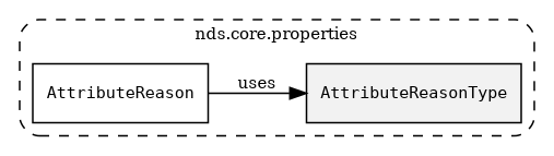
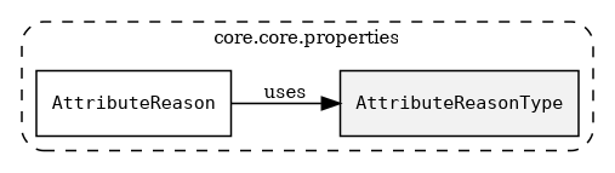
  digraph {
    fontsize=10
    rankdir=LR
    node [fontsize=10 shape=box]
    n1 [fillcolor="#0000000D" label=<<font face="monospace"><table align="center" border="0" cellspacing="0" cellpadding="0"><tr><td href="../../../content/packages/nds.core.properties.html#Enum-AttributeReasonType" title="Enum defined in nds.core.properties">AttributeReasonType</td></tr></table></font>> style=filled]
    n2 [label=<<font face="monospace"><table align="center" border="0" cellspacing="0" cellpadding="0"><tr><td href="../../../content/packages/nds.core.properties.html#Structure-AttributeReason" title="Structure defined in nds.core.properties">AttributeReason</td></tr></table></font>>]
    subgraph cluster_1 {
-     label="nds.core.properties"
+     label="core.core.properties"
      style="dashed, rounded"
      n1
      n2
    }
    n2 -> n1 [fontsize=10 label=uses]
  }
